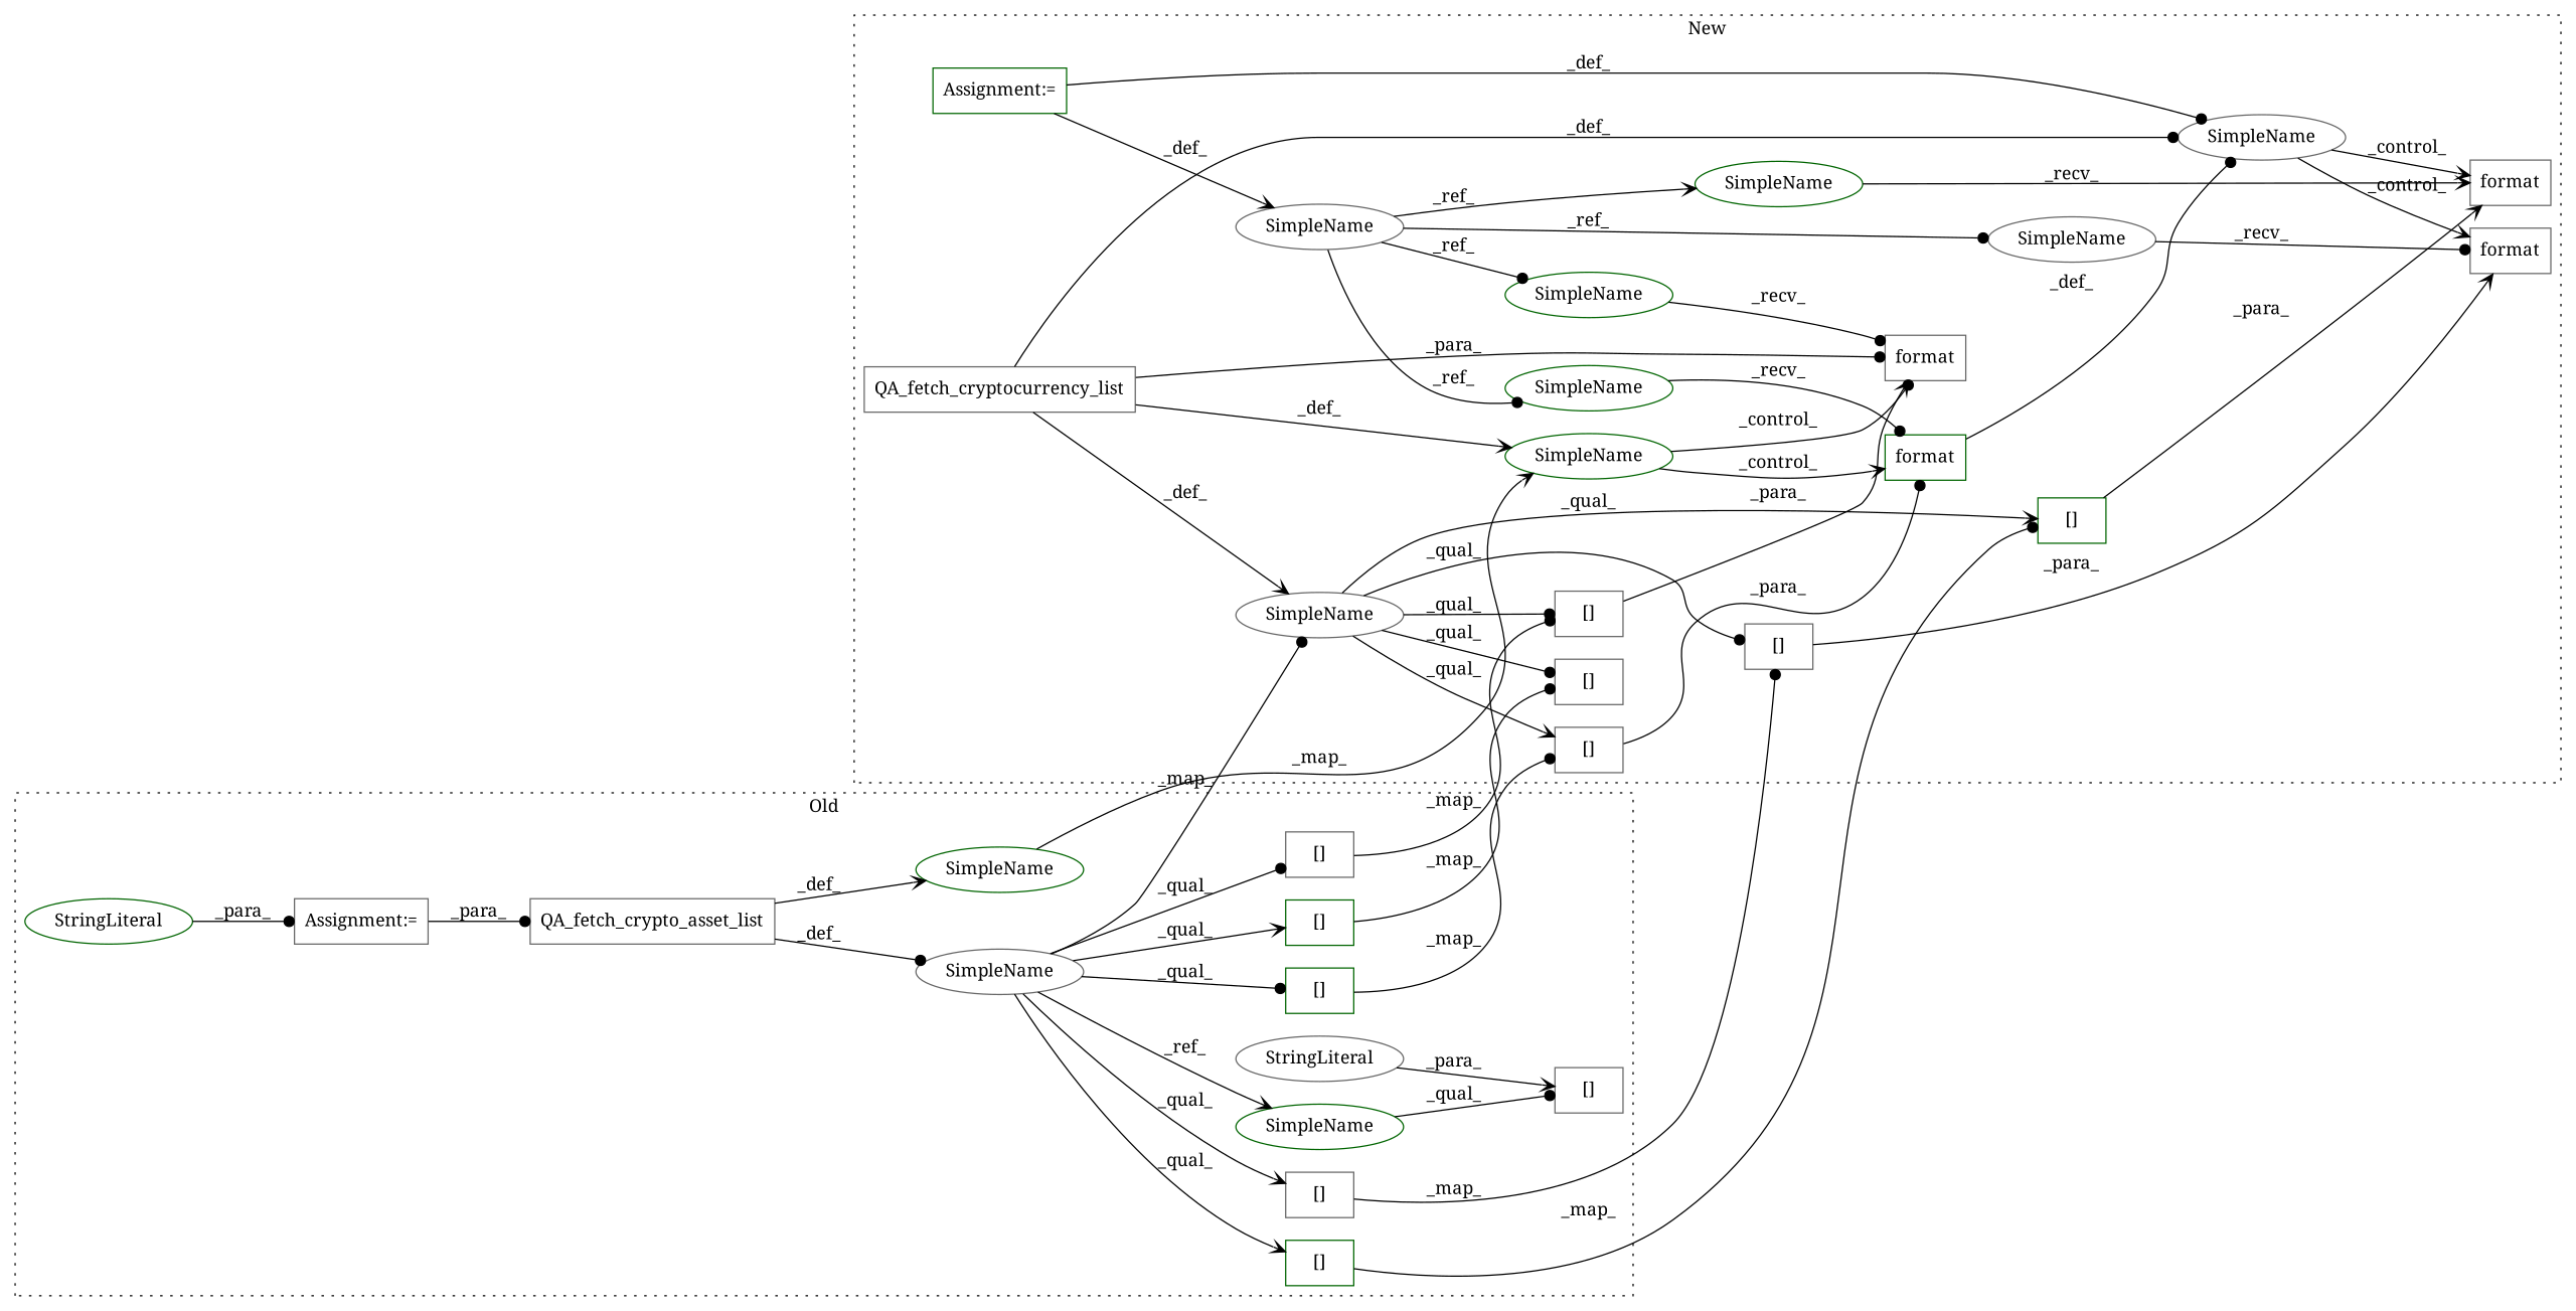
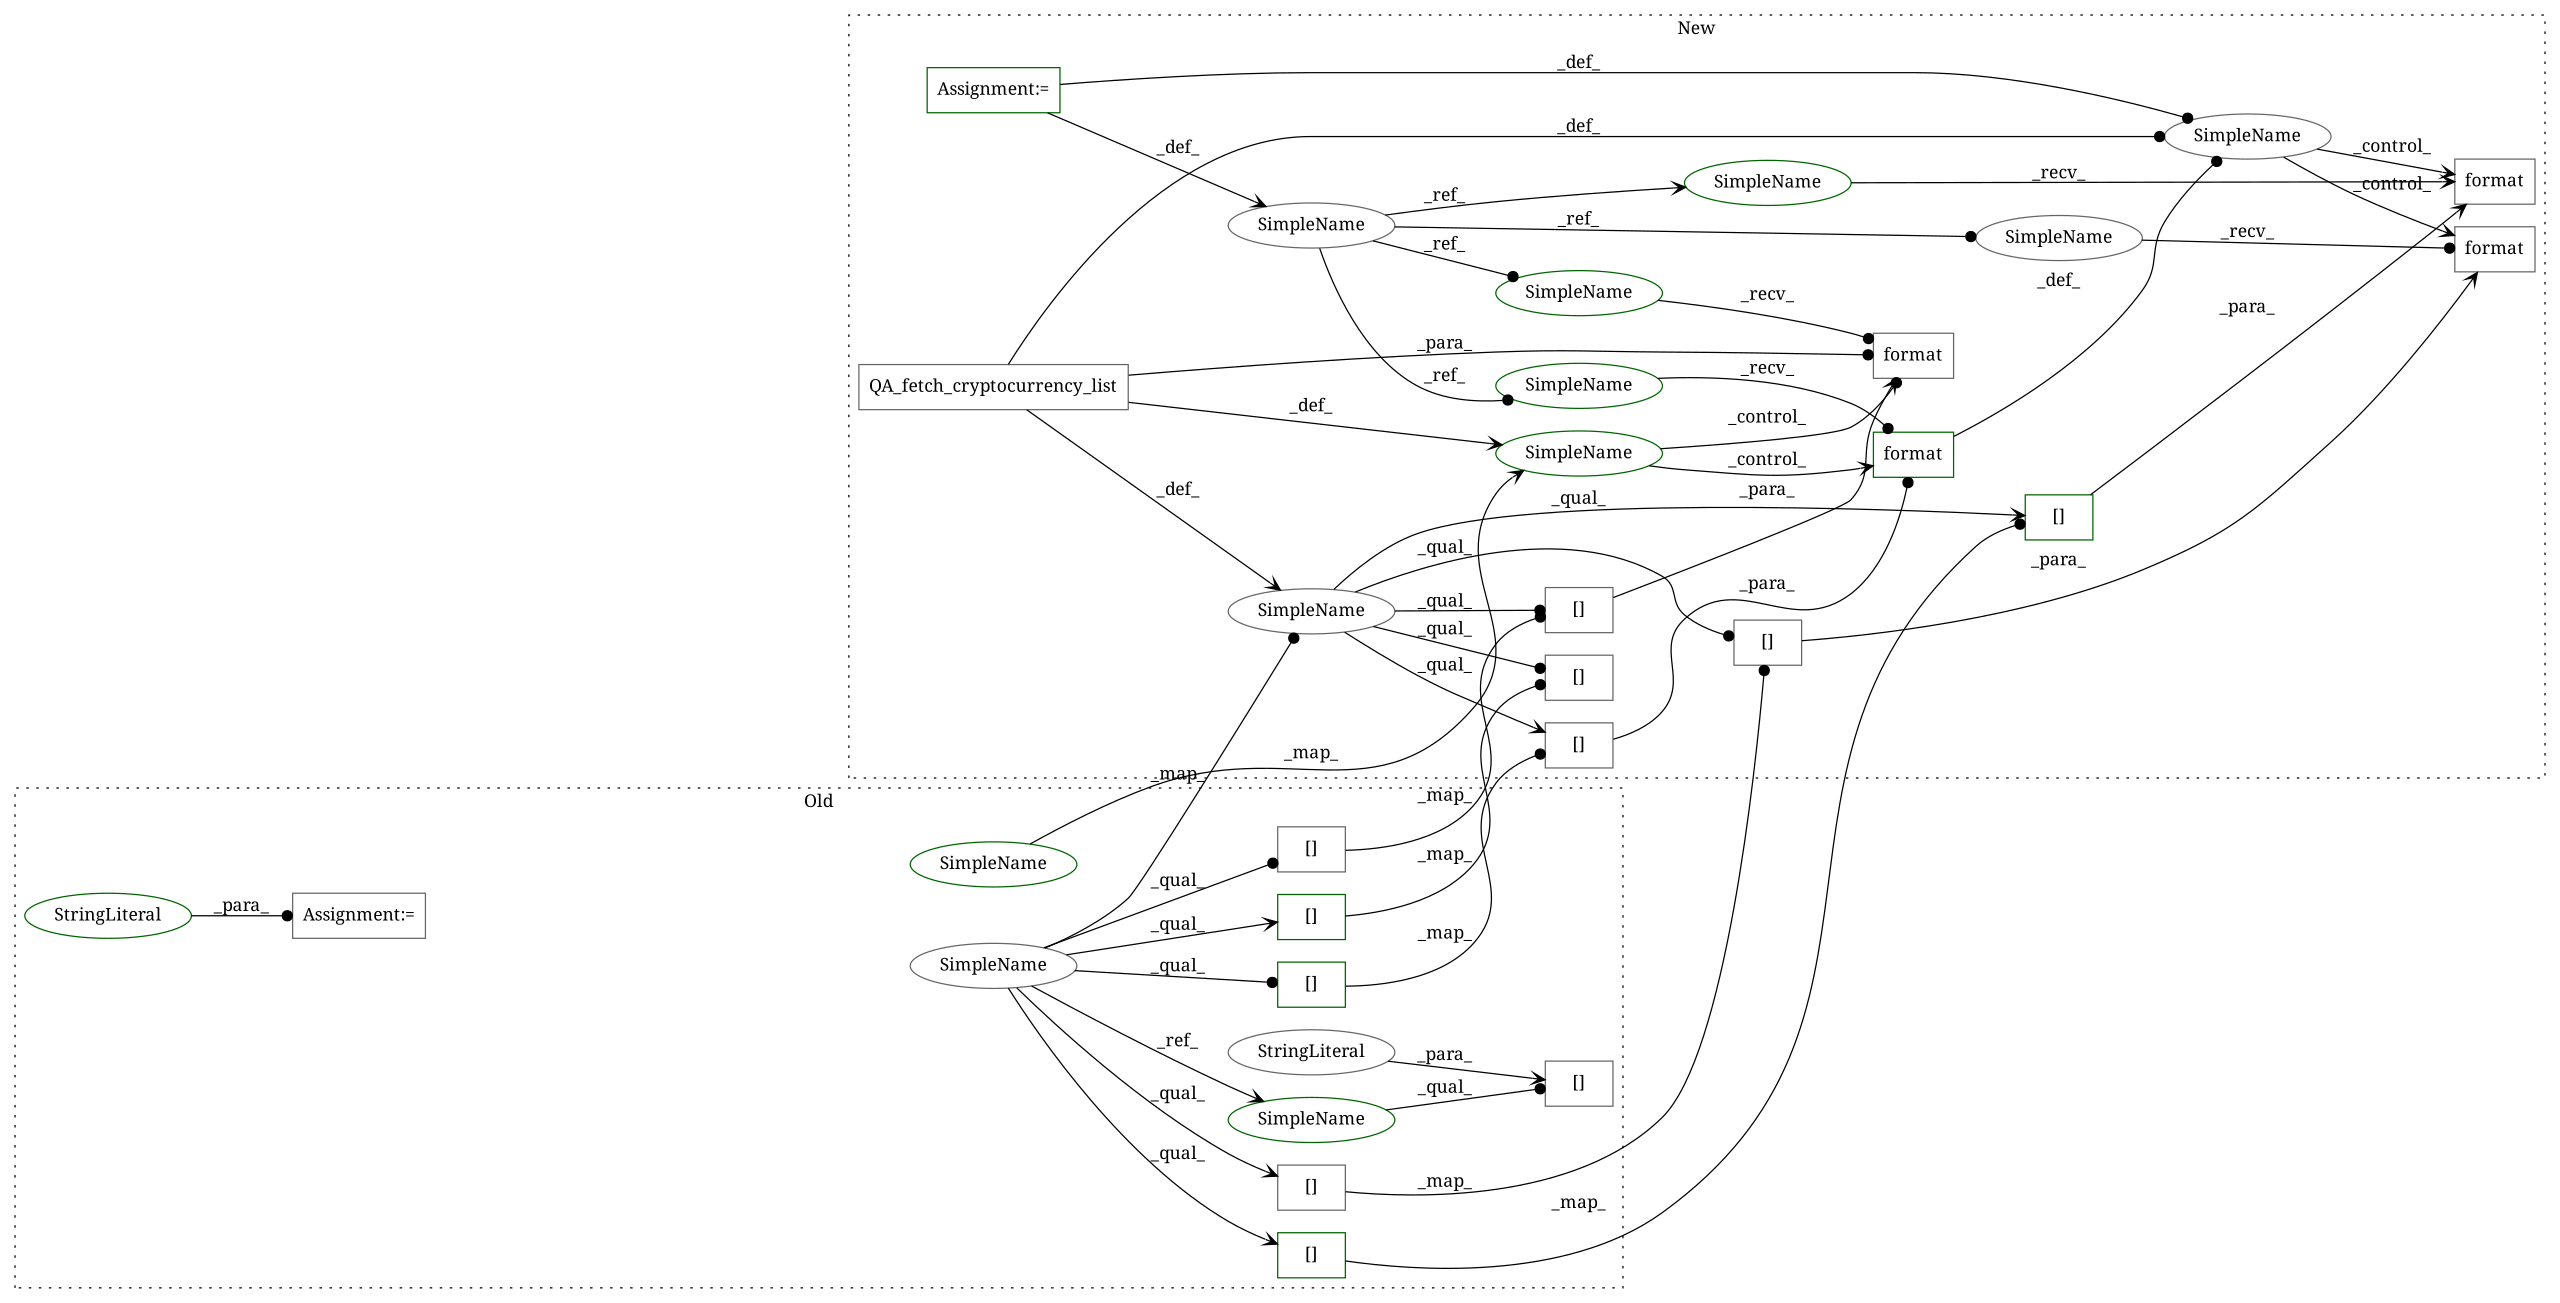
  digraph {
    rankdir=LR
    fontname="Noto Serif"
    node [a=42 l="12,1" shape=box color=gray40 fontname="Noto Serif"]
    edge [arrowhead=dot fontname="Noto Serif"]
-   n1 [a=32 l="27,1" label=QA_fetch_crypto_asset_list s="4792,4825"]
    n2 [l=5 label=SimpleName s=5518 shape=ellipse color=darkgreen]
    n3 [a=2 label="[]" s="5906,5926" color=darkgreen]
    n4 [a=2 label="[]" s="6320,6340" color=darkgreen]
    n5 [l=11 label=SimpleName s=5559 shape=ellipse]
    n6 [a=2 label="[]" s="5658,5678"]
    n7 [a=2 label="[]" s="6753,6773"]
    n8 [a=2 label="[]" s="8064,8084" color=darkgreen]
    n9 [a=7 l=1 label="Assignment:=" s=4763]
    n10 [a=2 label="[]" s="5937,5957"]
    n11 [a=45 l=8 label=StringLiteral s=5949 shape=ellipse]
    n12 [a=45 l=10 label=StringLiteral s=4764 shape=ellipse color=darkgreen]
    n13 [l=11 label=SimpleName s=5937 shape=ellipse color=darkgreen]
    n14 [a=32 l="7,1" label=format s="7508,7536" color=darkgreen]
    n15 [l=5 label=SimpleName s=7080 shape=ellipse color=darkgreen]
    n16 [a=32 l="7,1" label=format s="8369,8397"]
    n17 [a=2 label="[]" s="7515,7535"]
    n18 [a=32 l="7,1" label=format s="7915,7943"]
    n19 [a=2 label="[]" s="7922,7942" color=darkgreen]
    n20 [l=11 label=SimpleName s=7121 shape=ellipse]
    n21 [a=2 label="[]" s="7243,7263"]
    n22 [a=32 l="7,1" label=format s="7236,7264"]
    n23 [a=2 label="[]" s="8376,8396"]
    n24 [label=SimpleName shape=ellipse l=""]
    n25 [a=2 label="[]" s="9750,9770"]
    n26 [l=15 label=SimpleName s=6366 shape=ellipse]
    n27 [a=32 l="29,1" label=QA_fetch_cryptocurrency_list s="6415,6461"]
    n28 [a=7 l=1 label="Assignment:=" s=6381 color=darkgreen]
    n29 [l=15 label=SimpleName s=7492 shape=ellipse color=darkgreen]
    n30 [l=15 label=SimpleName s=7899 shape=ellipse color=darkgreen]
    n31 [l=15 label=SimpleName s=7220 shape=ellipse color=darkgreen]
    n32 [l=15 label=SimpleName s=8353 shape=ellipse]
    subgraph cluster_1 {
      label=Old
      style=dotted
-     n1
      n2
      n3
      n4
      n5
      n6
      n7
      n8
      n9
      n10
      n11
      n12
      n13
    }
    subgraph cluster_2 {
      label=New
      style=dotted
      n14
      n15
      n16
      n17
      n18
      n19
      n20
      n21
      n22
      n23
      n24
      n25
      n26
      n27
      n28
      n29
      n30
      n31
      n32
    }
-   n1 -> n2 [label=_def_ arrowhead=vee]
-   n1 -> n5 [label=_def_]
    n2 -> n15 [label=_map_ arrowhead=vee]
    n3 -> n17 [label=_map_]
    n4 -> n19 [label=_map_]
    n5 -> n3 [label=_qual_]
    n5 -> n4 [label=_qual_ arrowhead=vee]
    n5 -> n6 [label=_qual_]
    n5 -> n7 [label=_qual_ arrowhead=vee]
    n5 -> n8 [label=_qual_ arrowhead=vee]
    n5 -> n13 [label=_ref_ arrowhead=vee]
    n5 -> n20 [label=_map_]
    n6 -> n21 [label=_map_]
    n7 -> n23 [label=_map_]
    n8 -> n25 [label=_map_]
-   n9 -> n1 [label=_para_]
    n11 -> n10 [label=_para_ arrowhead=vee]
    n12 -> n9 [label=_para_]
    n13 -> n10 [label=_qual_]
    n14 -> n24 [label=_def_]
    n15 -> n14 [label=_control_ arrowhead=vee]
    n15 -> n22 [label=_control_]
    n17 -> n14 [label=_para_]
    n19 -> n18 [label=_para_ arrowhead=vee]
    n20 -> n17 [label=_qual_ arrowhead=vee]
    n20 -> n19 [label=_qual_ arrowhead=vee]
    n20 -> n21 [label=_qual_]
    n20 -> n23 [label=_qual_]
    n20 -> n25 [label=_qual_]
    n21 -> n22 [label=_para_ arrowhead=vee]
    n23 -> n16 [label=_para_ arrowhead=vee]
    n24 -> n16 [label=_control_ arrowhead=vee]
    n24 -> n18 [label=_control_ arrowhead=vee]
    n26 -> n29 [label=_ref_]
    n26 -> n30 [label=_ref_ arrowhead=vee]
    n26 -> n31 [label=_ref_]
    n26 -> n32 [label=_ref_]
    n27 -> n15 [label=_def_ arrowhead=vee]
    n27 -> n20 [label=_def_ arrowhead=vee]
    n27 -> n22 [label=_para_]
    n27 -> n24 [label=_def_]
    n28 -> n24 [label=_def_]
    n28 -> n26 [label=_def_ arrowhead=vee]
    n29 -> n14 [label=_recv_]
    n30 -> n18 [label=_recv_ arrowhead=vee]
    n31 -> n22 [label=_recv_]
    n32 -> n16 [label=_recv_]
  }
